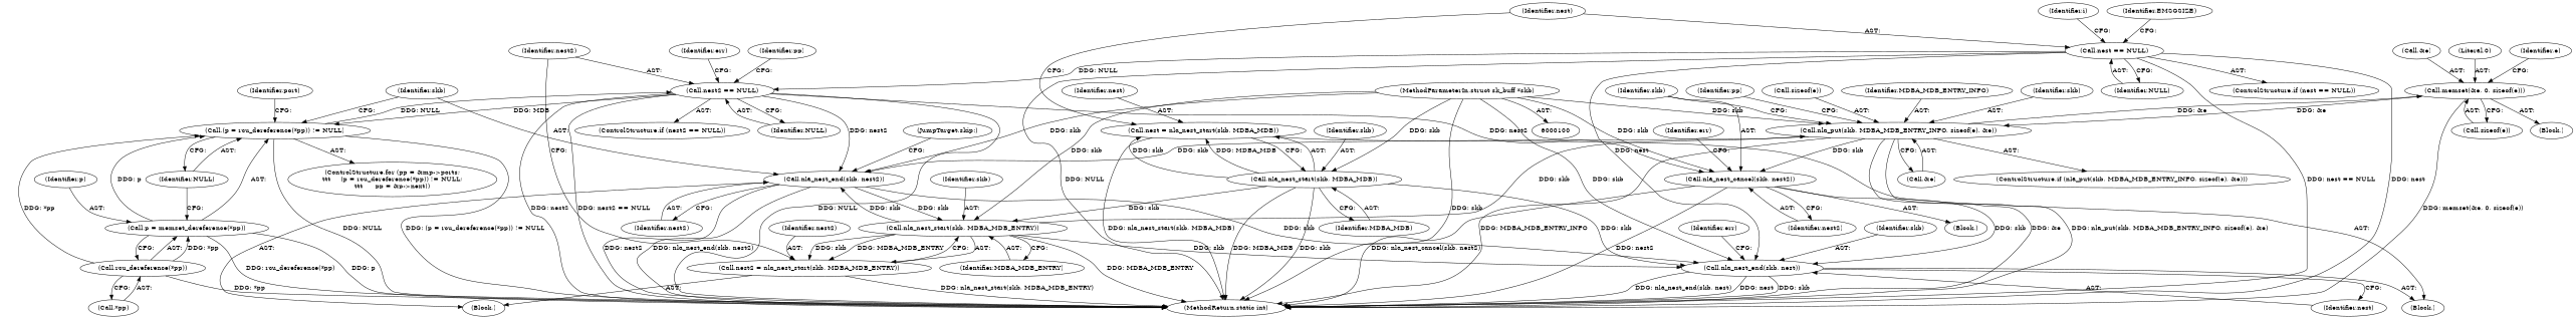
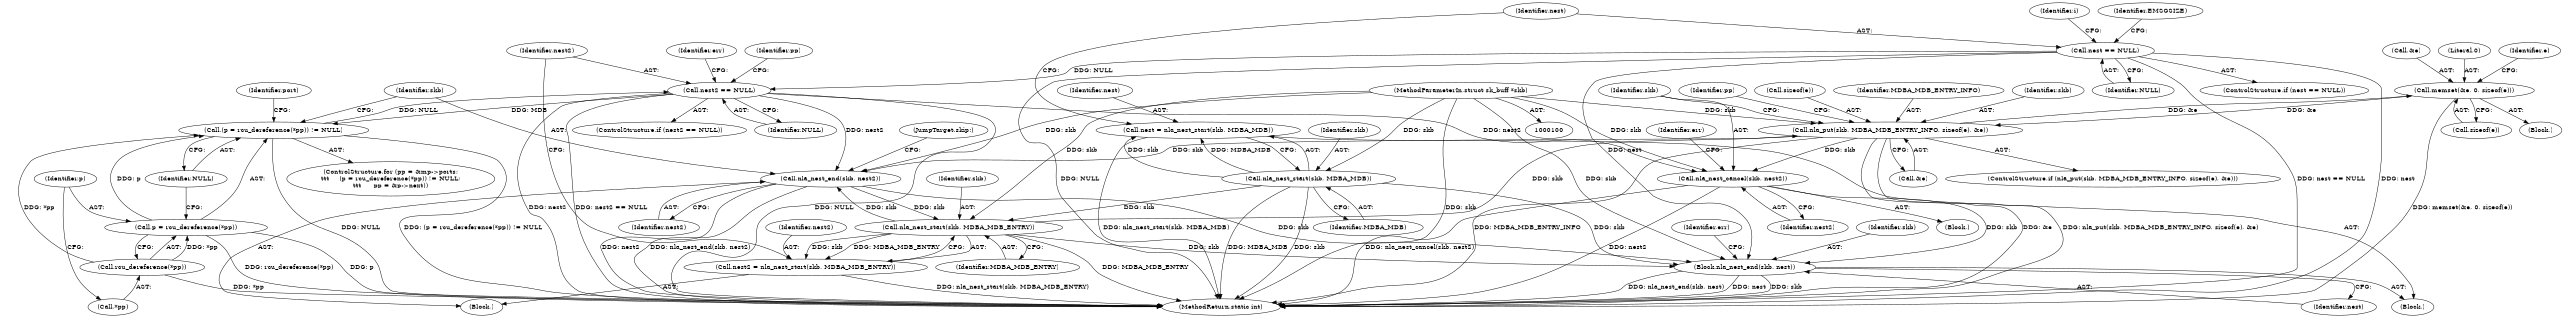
  digraph {
    n1 [label="(Call,memset(&e, 0, sizeof(e)))"]
    n2 [label="(Call,nla_put(skb, MDBA_MDB_ENTRY_INFO, sizeof(e), &e))"]
    n3 [label="(Call,sizeof(e))"]
    n4 [label="(Block,)"]
    n5 [label="(MethodReturn,static int)"]
    n6 [label="(Call,nla_nest_end(skb, nest2))"]
    n7 [label="(Call,nla_nest_cancel(skb, nest2))"]
    n8 [label="(Call,&e)"]
    n9 [label="(ControlStructure,if (nla_put(skb, MDBA_MDB_ENTRY_INFO, sizeof(e), &e)))"]
    n10 [label="(Call,nla_nest_start(skb, MDBA_MDB_ENTRY))"]
-   n11 [label="(Call,nla_nest_end(skb, nest))"]
+   n11 [label="(Block,nla_nest_end(skb, nest))"]
    n12 [label="(Block,)"]
    n13 [label="(Identifier,nest2)"]
    n14 [label="(Block,)"]
    n15 [label="(Identifier,nest2)"]
    n16 [label="(Call,nest2 = nla_nest_start(skb, MDBA_MDB_ENTRY))"]
    n17 [label="(Identifier,MDBA_MDB_ENTRY)"]
    n18 [label="(Block,)"]
    n19 [label="(Identifier,nest)"]
    n20 [label="(Call,nla_nest_start(skb, MDBA_MDB))"]
    n21 [label="(Call,nest = nla_nest_start(skb, MDBA_MDB))"]
    n22 [label="(Identifier,MDBA_MDB)"]
    n23 [label="(MethodParameterIn,struct sk_buff *skb)"]
-   1000100 [label=6000100]
+   1000100
    n25 [label="(Call,nest2 == NULL)"]
    n26 [label="(Call,(p = rcu_dereference(*pp)) != NULL)"]
    n27 [label="(ControlStructure,if (nest2 == NULL))"]
    n28 [label="(Identifier,NULL)"]
    n29 [label="(Identifier,NULL)"]
    n30 [label="(ControlStructure,for (pp = &mp->ports;\n\t\t\t     (p = rcu_dereference(*pp)) != NULL;\n\t\t\t      pp = &p->next))"]
-   n31 [label="(Call,p = memset_dereference(*pp))"]
+   n31 [label="(Call,p = rcu_dereference(*pp))"]
    n32 [label="(Call,rcu_dereference(*pp))"]
    n33 [label="(Call,*pp)"]
    n34 [label="(Call,nest == NULL)"]
    n35 [label="(Identifier,NULL)"]
    n36 [label="(ControlStructure,if (nest == NULL))"]
    n37 [label="(JumpTarget,skip:)"]
    n38 [label="(Identifier,nest)"]
    n39 [label="(Identifier,err)"]
    n40 [label="(Call,&e)"]
    n41 [label="(Identifier,skb)"]
    n42 [label="(Identifier,i)"]
    n43 [label="(Identifier,skb)"]
    n44 [label="(Identifier,skb)"]
    n45 [label="(Identifier,err)"]
    n46 [label="(Call,sizeof(e))"]
    n47 [label="(Identifier,MDBA_MDB_ENTRY_INFO)"]
    n48 [label="(Identifier,pp)"]
    n49 [label="(Literal,0)"]
    n50 [label="(Identifier,skb)"]
    n51 [label="(Identifier,pp)"]
    n52 [label="(Identifier,skb)"]
    n53 [label="(Identifier,skb)"]
    n54 [label="(Identifier,err)"]
    n55 [label="(Identifier,EMSGSIZE)"]
    n56 [label="(Identifier,e)"]
    n57 [label="(Identifier,nest)"]
    n58 [label="(Identifier,nest2)"]
    n59 [label="(Identifier,port)"]
    n60 [label="(Identifier,nest2)"]
    n61 [label="(Identifier,p)"]
    n1 -> n2 [label="DDG: &e"]
    n1 -> n3 [label="CFG: "]
    n1 -> n4 [label="AST: "]
    n1 -> n5 [label="DDG: memset(&e, 0, sizeof(e))"]
    n2 -> n1 [label="DDG: &e"]
    n2 -> n5 [label="DDG: MDBA_MDB_ENTRY_INFO"]
    n2 -> n5 [label="DDG: &e"]
    n2 -> n5 [label="DDG: nla_put(skb, MDBA_MDB_ENTRY_INFO, sizeof(e), &e)"]
    n2 -> n6 [label="DDG: skb"]
    n2 -> n7 [label="DDG: skb"]
    n2 -> n8 [label="CFG: "]
    n2 -> n9 [label="AST: "]
    n3 -> n1 [label="AST: "]
    n6 -> n5 [label="DDG: nest2"]
    n6 -> n5 [label="DDG: nla_nest_end(skb, nest2)"]
    n6 -> n10 [label="DDG: skb"]
    n6 -> n11 [label="DDG: skb"]
    n6 -> n12 [label="AST: "]
    n6 -> n13 [label="CFG: "]
    n7 -> n5 [label="DDG: nest2"]
    n7 -> n5 [label="DDG: nla_nest_cancel(skb, nest2)"]
    n7 -> n11 [label="DDG: skb"]
    n7 -> n14 [label="AST: "]
    n7 -> n15 [label="CFG: "]
    n8 -> n2 [label="AST: "]
    n10 -> n2 [label="DDG: skb"]
    n10 -> n5 [label="DDG: MDBA_MDB_ENTRY"]
    n10 -> n6 [label="DDG: skb"]
    n10 -> n11 [label="DDG: skb"]
    n10 -> n16 [label="AST: "]
    n10 -> n16 [label="DDG: skb"]
    n10 -> n16 [label="DDG: MDBA_MDB_ENTRY"]
    n10 -> n17 [label="CFG: "]
    n11 -> n5 [label="DDG: skb"]
    n11 -> n5 [label="DDG: nla_nest_end(skb, nest)"]
    n11 -> n5 [label="DDG: nest"]
    n11 -> n18 [label="AST: "]
    n11 -> n19 [label="CFG: "]
    n13 -> n6 [label="AST: "]
    n15 -> n7 [label="AST: "]
    n16 -> n5 [label="DDG: nla_nest_start(skb, MDBA_MDB_ENTRY)"]
    n16 -> n10 [label="CFG: "]
    n16 -> n12 [label="AST: "]
    n17 -> n10 [label="AST: "]
    n19 -> n11 [label="AST: "]
    n20 -> n5 [label="DDG: MDBA_MDB"]
    n20 -> n5 [label="DDG: skb"]
    n20 -> n10 [label="DDG: skb"]
    n20 -> n11 [label="DDG: skb"]
    n20 -> n21 [label="AST: "]
    n20 -> n21 [label="DDG: skb"]
    n20 -> n21 [label="DDG: MDBA_MDB"]
    n20 -> n22 [label="CFG: "]
    n21 -> n5 [label="DDG: nla_nest_start(skb, MDBA_MDB)"]
    n21 -> n18 [label="AST: "]
    n21 -> n20 [label="CFG: "]
    n22 -> n20 [label="AST: "]
    n23 -> n2 [label="DDG: skb"]
    n23 -> n5 [label="DDG: skb"]
    n23 -> n6 [label="DDG: skb"]
    n23 -> n7 [label="DDG: skb"]
    n23 -> n10 [label="DDG: skb"]
    n23 -> n11 [label="DDG: skb"]
    n23 -> n20 [label="DDG: skb"]
    n23 -> 1000100 [label="AST: "]
    n25 -> n5 [label="DDG: nest2"]
    n25 -> n5 [label="DDG: nest2 == NULL"]
    n25 -> n5 [label="DDG: NULL"]
    n25 -> n6 [label="DDG: nest2"]
    n25 -> n7 [label="DDG: nest2"]
    n25 -> n26 [label="DDG: MDB"]
    n25 -> n27 [label="AST: "]
    n25 -> n28 [label="CFG: "]
    n26 -> n5 [label="DDG: NULL"]
    n26 -> n5 [label="DDG: (p = rcu_dereference(*pp)) != NULL"]
    n26 -> n25 [label="DDG: NULL"]
    n26 -> n29 [label="CFG: "]
    n26 -> n30 [label="AST: "]
    n28 -> n25 [label="AST: "]
    n29 -> n26 [label="AST: "]
    n29 -> n31 [label="CFG: "]
    n31 -> n5 [label="DDG: rcu_dereference(*pp)"]
    n31 -> n5 [label="DDG: p"]
    n31 -> n26 [label="AST: "]
    n31 -> n26 [label="DDG: p"]
    n31 -> n32 [label="CFG: "]
    n32 -> n5 [label="DDG: *pp"]
    n32 -> n26 [label="DDG: *pp"]
    n32 -> n31 [label="AST: "]
    n32 -> n31 [label="DDG: *pp"]
-   n32 -> n33 [label="CFG: "]
+   n61 -> n33 [label="CFG: "]
    n33 -> n32 [label="AST: "]
    n34 -> n5 [label="DDG: NULL"]
    n34 -> n5 [label="DDG: nest == NULL"]
    n34 -> n5 [label="DDG: nest"]
    n34 -> n11 [label="DDG: nest"]
    n34 -> n25 [label="DDG: NULL"]
    n34 -> n35 [label="CFG: "]
    n34 -> n36 [label="AST: "]
    n35 -> n34 [label="AST: "]
    n37 -> n6 [label="CFG: "]
    n38 -> n21 [label="CFG: "]
    n38 -> n34 [label="AST: "]
    n39 -> n7 [label="CFG: "]
    n40 -> n1 [label="AST: "]
    n41 -> n6 [label="AST: "]
    n41 -> n26 [label="CFG: "]
    n42 -> n34 [label="CFG: "]
    n43 -> n20 [label="AST: "]
    n44 -> n2 [label="CFG: "]
    n44 -> n7 [label="AST: "]
    n45 -> n25 [label="CFG: "]
    n46 -> n2 [label="AST: "]
    n47 -> n2 [label="AST: "]
    n48 -> n25 [label="CFG: "]
    n49 -> n1 [label="AST: "]
    n50 -> n2 [label="AST: "]
    n51 -> n2 [label="CFG: "]
    n52 -> n10 [label="AST: "]
    n53 -> n11 [label="AST: "]
    n54 -> n11 [label="CFG: "]
    n55 -> n34 [label="CFG: "]
    n56 -> n1 [label="CFG: "]
    n57 -> n21 [label="AST: "]
    n58 -> n16 [label="CFG: "]
    n58 -> n25 [label="AST: "]
    n59 -> n26 [label="CFG: "]
    n60 -> n16 [label="AST: "]
    n61 -> n31 [label="AST: "]
  }
